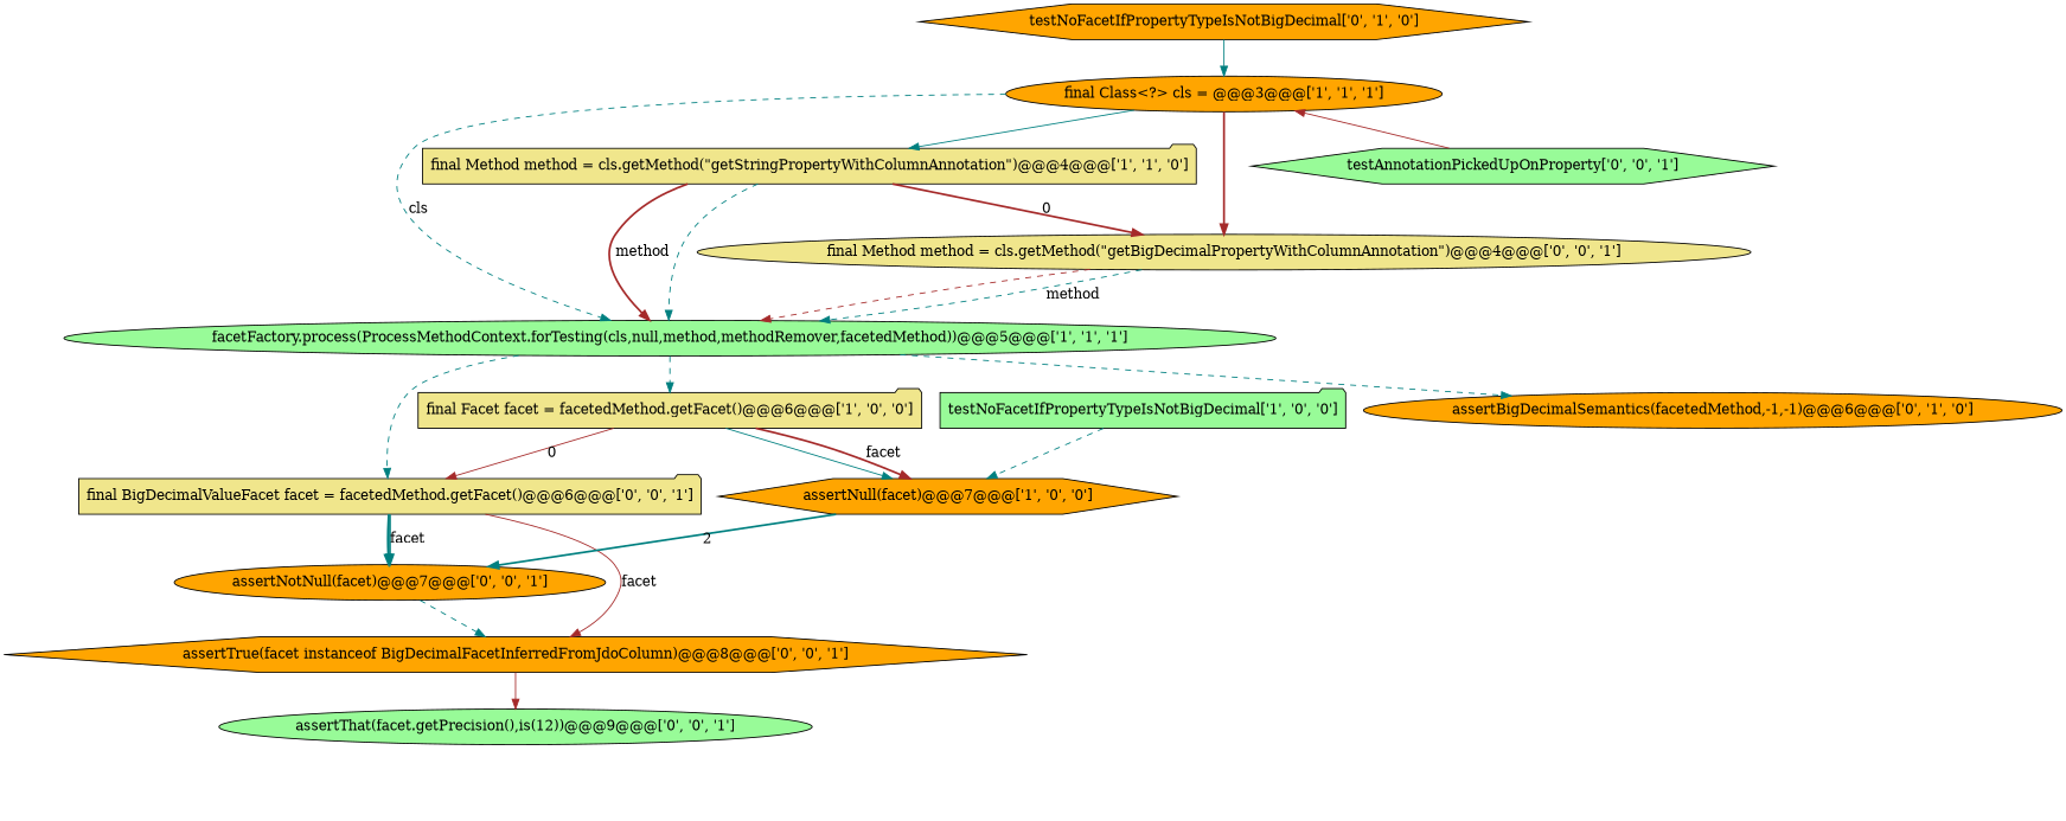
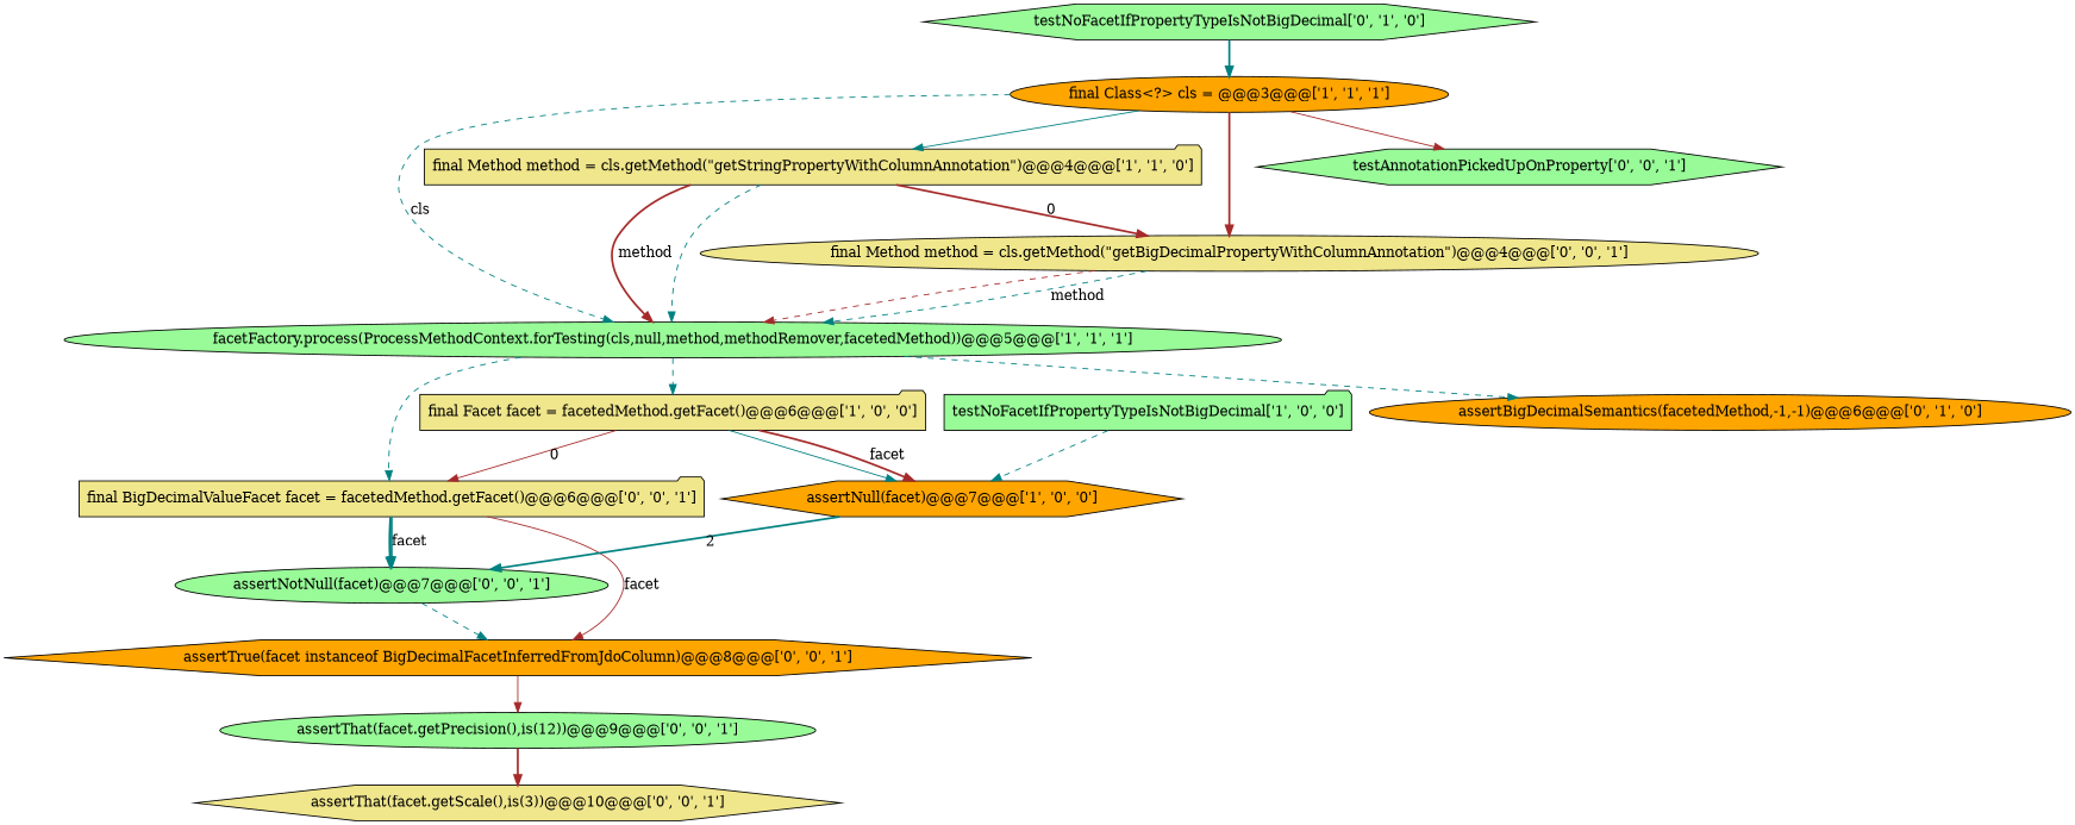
  digraph {
    node [fillcolor=khaki shape=ellipse style=filled]
    edge [color=teal style=dashed]
    n1 [label="final Method method = cls.getMethod(\"getBigDecimalPropertyWithColumnAnnotation\")@@@4@@@['0', '0', '1']"]
    n2 [fillcolor=palegreen label="facetFactory.process(ProcessMethodContext.forTesting(cls,null,method,methodRemover,facetedMethod))@@@5@@@['1', '1', '1']"]
    n3 [label="final Facet facet = facetedMethod.getFacet()@@@6@@@['1', '0', '0']" shape=folder]
    n4 [label="final BigDecimalValueFacet facet = facetedMethod.getFacet()@@@6@@@['0', '0', '1']" shape=folder]
    n5 [fillcolor=orange label="assertBigDecimalSemantics(facetedMethod,-1,-1)@@@6@@@['0', '1', '0']"]
    n6 [fillcolor=palegreen label="testNoFacetIfPropertyTypeIsNotBigDecimal['1', '0', '0']" shape=folder]
    n7 [fillcolor=orange label="assertNull(facet)@@@7@@@['1', '0', '0']" shape=hexagon]
    n8 [fillcolor=orange label="final Class<?> cls = @@@3@@@['1', '1', '1']"]
    n9 [label="final Method method = cls.getMethod(\"getStringPropertyWithColumnAnnotation\")@@@4@@@['1', '1', '0']" shape=folder]
-   n10 [fillcolor=orange label="testNoFacetIfPropertyTypeIsNotBigDecimal['0', '1', '0']" shape=hexagon]
+   n10 [fillcolor=palegreen label="testNoFacetIfPropertyTypeIsNotBigDecimal['0', '1', '0']" shape=hexagon]
    n11 [fillcolor=palegreen label="testAnnotationPickedUpOnProperty['0', '0', '1']" shape=hexagon]
-   n12 [fillcolor=orange label="assertNotNull(facet)@@@7@@@['0', '0', '1']"]
+   n12 [fillcolor=palegreen label="assertNotNull(facet)@@@7@@@['0', '0', '1']"]
    n13 [fillcolor=orange label="assertTrue(facet instanceof BigDecimalFacetInferredFromJdoColumn)@@@8@@@['0', '0', '1']" shape=hexagon]
    n14 [fillcolor=palegreen label="assertThat(facet.getPrecision(),is(12))@@@9@@@['0', '0', '1']"]
+   n15 [label="assertThat(facet.getScale(),is(3))@@@10@@@['0', '0', '1']" shape=hexagon]
    n1 -> n2 [label=method]
    n1 -> n2 [color=brown]
    n2 -> n3
    n2 -> n4
    n2 -> n5
    n3 -> n4 [color=brown label=0 style=solid]
    n3 -> n7 [style=solid]
    n3 -> n7 [color=brown label=facet style=bold]
    n4 -> n12 [style=bold]
    n4 -> n12 [label=facet style=bold]
    n4 -> n13 [color=brown label=facet style=solid]
    n6 -> n7
    n7 -> n12 [label=2 style=bold]
    n8 -> n1 [color=brown style=bold]
    n8 -> n2 [label=cls]
    n8 -> n9 [style=solid]
    n9 -> n1 [color=brown label=0 style=bold]
    n9 -> n2
    n9 -> n2 [color=brown label=method style=bold]
-   n10 -> n8 [style=solid]
-   n11 -> n8 [color=brown style=solid]
+   n10 -> n8 [style=bold]
+   n8 -> n11 [color=brown style=solid]
    n12 -> n13
    n13 -> n14 [color=brown style=solid]
+   n14 -> n15 [color=brown style=bold]
  }
